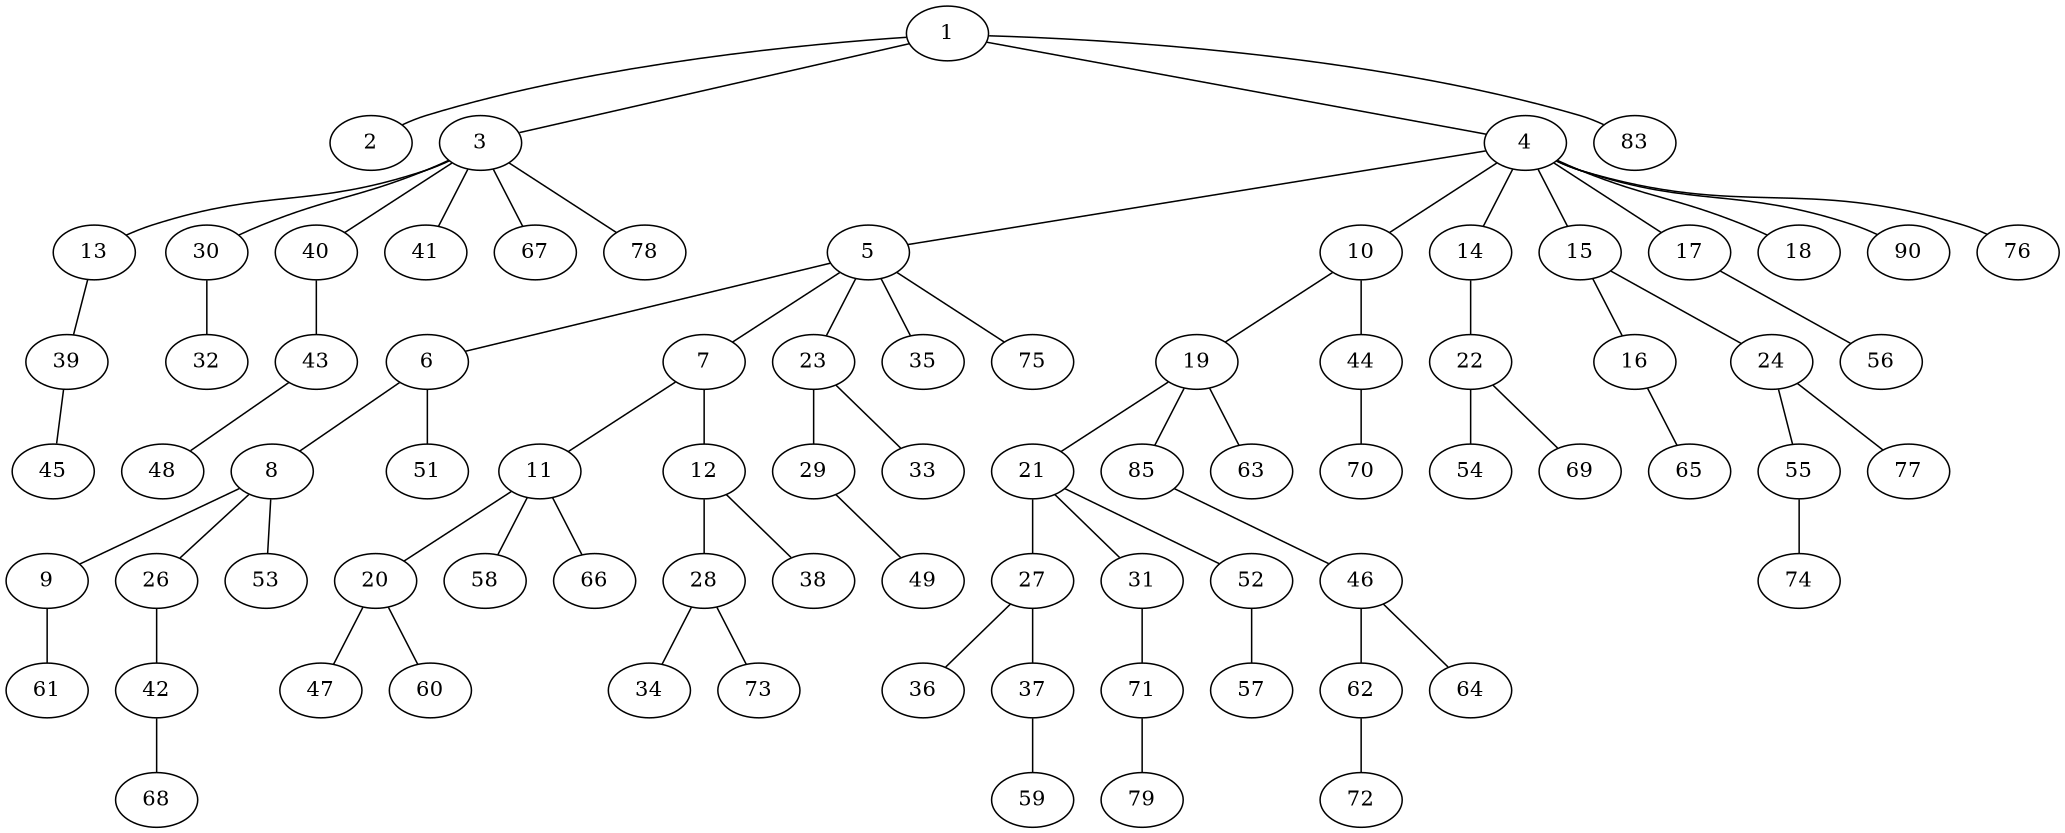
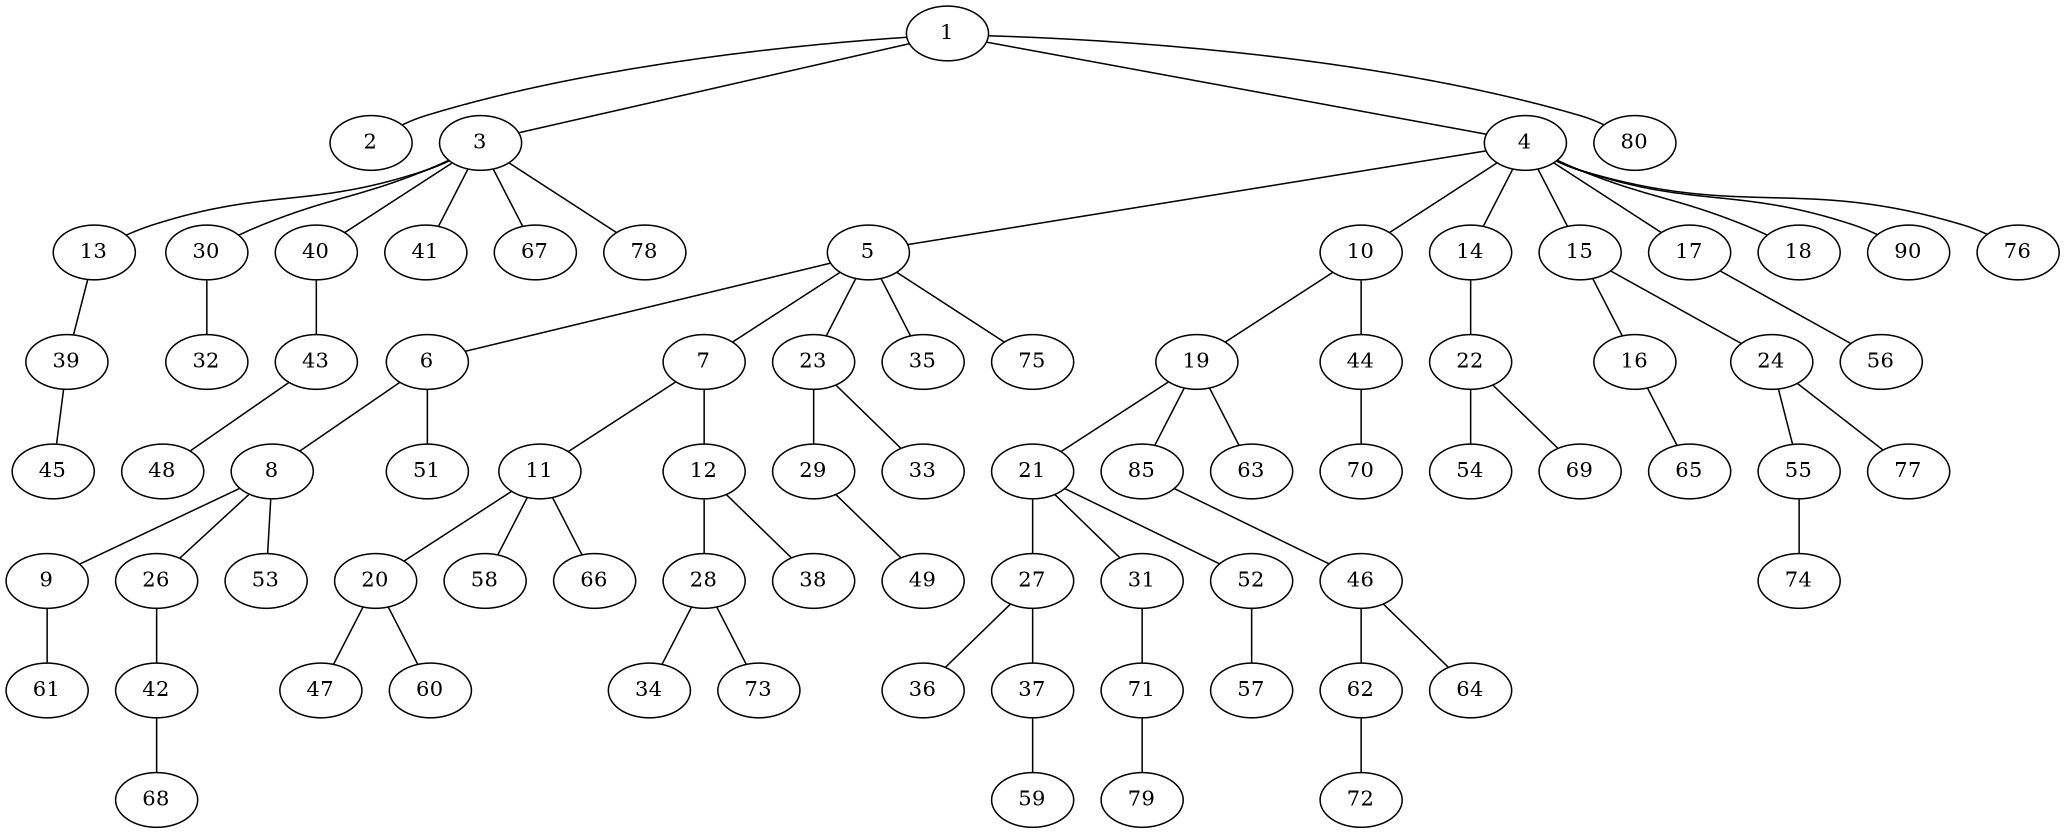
  graph {
    1
    2
    3
    4
-   80 [label=83]
+   80
    13
    30
    40
    41
    67
    78
    5
    10
    14
    15
    17
    18
    n18 [label=90]
    76
    39
    32
    43
    6
    7
    23
    35
    75
    19
    44
    22
    16
    24
    56
    45
    48
    8
    51
    11
    12
    29
    33
    21
    n43 [label=85]
    63
    70
    54
    69
    65
    55
    77
    9
    26
    53
    20
    58
    66
    28
    38
    49
    61
    42
    47
    60
    34
    73
    68
    27
    31
    52
    46
    74
    36
    37
    71
    57
    62
    64
    59
    79
    72
    1 -- 2
    1 -- 3
    1 -- 4
    1 -- 80
    3 -- 13
    3 -- 30
    3 -- 40
    3 -- 41
    3 -- 67
    3 -- 78
    4 -- 5
    4 -- 10
    4 -- 14
    4 -- 15
    4 -- 17
    4 -- 18
    4 -- n18
    4 -- 76
    13 -- 39
    30 -- 32
    40 -- 43
    5 -- 6
    5 -- 7
    5 -- 23
    5 -- 35
    5 -- 75
    10 -- 19
    10 -- 44
    14 -- 22
    15 -- 16
    15 -- 24
    17 -- 56
    39 -- 45
    43 -- 48
    6 -- 8
    6 -- 51
    7 -- 11
    7 -- 12
    23 -- 29
    23 -- 33
    19 -- 21
    19 -- n43
    19 -- 63
    44 -- 70
    22 -- 54
    22 -- 69
    16 -- 65
    24 -- 55
    24 -- 77
    8 -- 9
    8 -- 26
    8 -- 53
    11 -- 20
    11 -- 58
    11 -- 66
    12 -- 28
    12 -- 38
    29 -- 49
    21 -- 27
    21 -- 31
    21 -- 52
    n43 -- 46
    55 -- 74
    9 -- 61
    26 -- 42
    20 -- 47
    20 -- 60
    28 -- 34
    28 -- 73
    42 -- 68
    27 -- 36
    27 -- 37
    31 -- 71
    52 -- 57
    46 -- 62
    46 -- 64
    37 -- 59
    71 -- 79
    62 -- 72
  }
